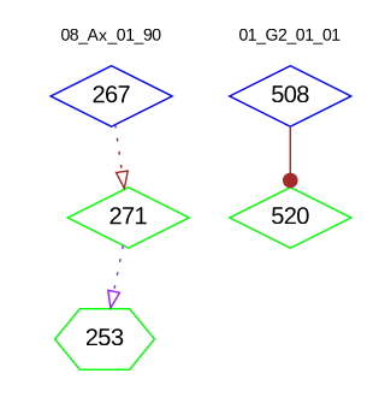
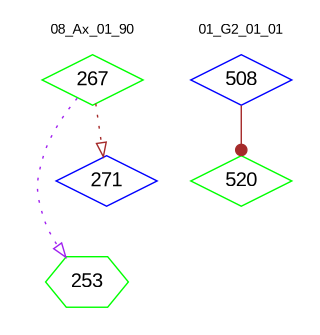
  digraph {
    fontname="Liberation Sans"
    node [color=green fontname="Liberation Sans" shape=diamond]
    edge [arrowhead=onormal color=brown fontname="Liberation Sans" style=dotted]
-   n1 [color=blue label=267]
+   n1 [label=267]
    n2 [label=253 shape=hexagon]
-   n3 [label=271]
+   n3 [color=blue label=271]
    n4 [color=blue label=508]
    n5 [label=520]
    subgraph cluster_1 {
      color=white
      fontsize=10
      label="08_Ax_01_90"
      n1
      n2
      n3
    }
    subgraph cluster_2 {
      color=white
      fontsize=10
      label="01_G2_01_01"
      n4
      n5
    }
-   n3 -> n2 [color=purple]
+   n1 -> n2 [color=purple]
    n1 -> n3
    n4 -> n5 [arrowhead=dot style=solid]
  }
